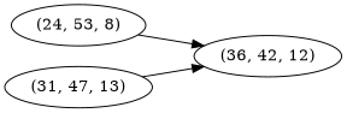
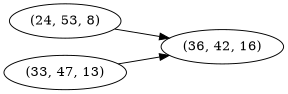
  digraph {
    rankdir=LR
    "(24, 53, 8)"
-   "(36, 42, 16)" [label="(36, 42, 12)"]
-   "(31, 47, 13)"
+   "(36, 42, 16)"
+   "(31, 47, 13)" [label="(33, 47, 13)"]
    "(24, 53, 8)" -> "(36, 42, 16)"
    "(31, 47, 13)" -> "(36, 42, 16)"
  }
